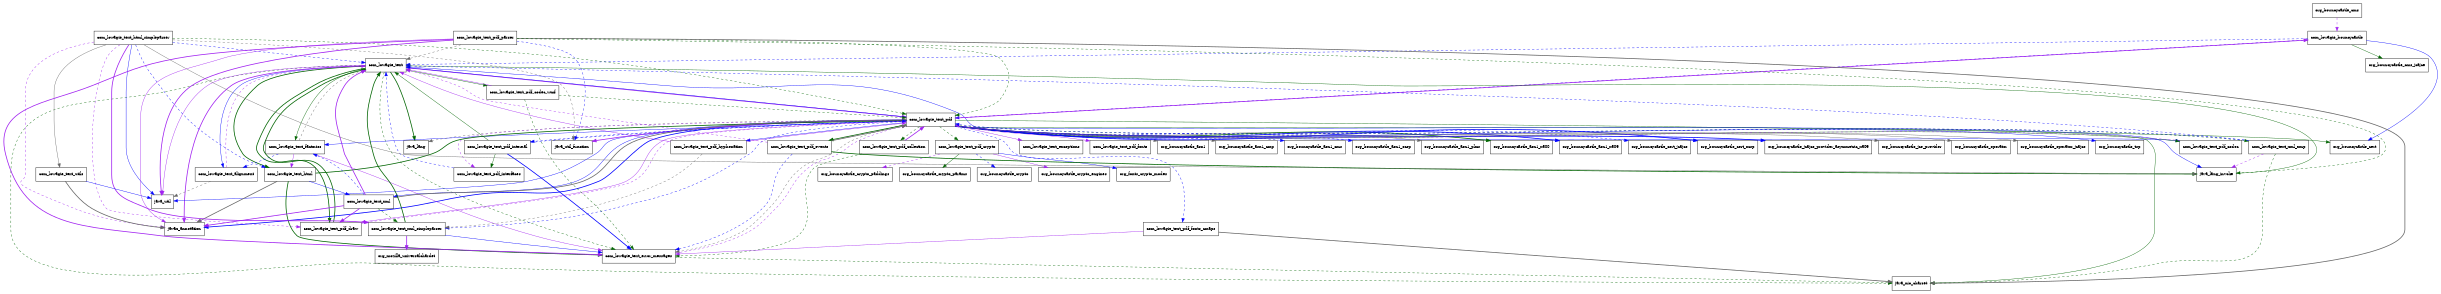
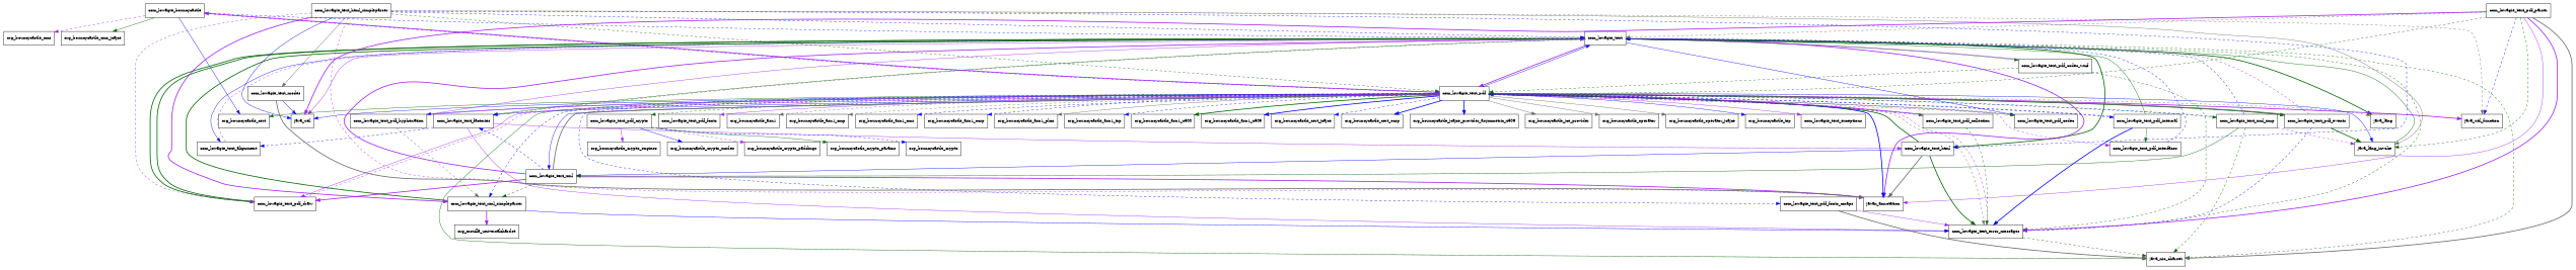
  digraph {
    node [fontsize=10.0 shape=box]
    edge [color=blue style=dashed]
    com_lowagie_bouncycastle
    com_lowagie_text
    com_lowagie_text_pdf
    org_bouncycastle_cert
    org_bouncycastle_cms
    org_bouncycastle_cms_jcajce
    com_lowagie_text_alignment
    com_lowagie_text_error_messages
    com_lowagie_text_factories
    com_lowagie_text_html
    com_lowagie_text_pdf_codec
    com_lowagie_text_pdf_codec_wmf
    com_lowagie_text_pdf_draw
    java_lang
    java_nio_charset
    java_util
    javax_annotation
    com_lowagie_text_xml
    com_lowagie_text_xml_simpleparser
    java_lang_invoke
    java_util_function
    com_lowagie_text_exceptions
    com_lowagie_text_pdf_collection
    com_lowagie_text_pdf_crypto
    com_lowagie_text_pdf_events
    com_lowagie_text_pdf_fonts
    com_lowagie_text_pdf_fonts_cmaps
    com_lowagie_text_pdf_hyphenation
    com_lowagie_text_pdf_interfaces
    com_lowagie_text_pdf_internal
    com_lowagie_text_xml_xmp
    org_bouncycastle_asn1
    org_bouncycastle_asn1_cmp
    org_bouncycastle_asn1_cms
    org_bouncycastle_asn1_ocsp
    org_bouncycastle_asn1_pkcs
+   org_bouncycastle_asn1_tsp
    org_bouncycastle_asn1_x500
    org_bouncycastle_asn1_x509
    org_bouncycastle_cert_jcajce
    org_bouncycastle_cert_ocsp
    org_bouncycastle_jcajce_provider_asymmetric_x509
    org_bouncycastle_jce_provider
    org_bouncycastle_operator
    org_bouncycastle_operator_jcajce
    org_bouncycastle_tsp
    org_mozilla_universalchardet
    org_bouncycastle_crypto
    org_bouncycastle_crypto_engines
-   org_bouncycastle_crypto_modes [label=org_fonts_crypto_modes]
+   org_bouncycastle_crypto_modes
    org_bouncycastle_crypto_paddings
    org_bouncycastle_crypto_params
    com_lowagie_text_html_simpleparser
-   com_lowagie_text_utils
+   com_lowagie_text_utils [label=com_lowagie_text_modes]
    com_lowagie_text_pdf_parser
    com_lowagie_bouncycastle -> com_lowagie_text
    com_lowagie_bouncycastle -> com_lowagie_text_pdf
    com_lowagie_bouncycastle -> org_bouncycastle_cert [style=solid]
-   org_bouncycastle_cms -> com_lowagie_bouncycastle [color=purple]
+   com_lowagie_bouncycastle -> org_bouncycastle_cms [color=purple]
    com_lowagie_bouncycastle -> org_bouncycastle_cms_jcajce [color=darkgreen style=solid]
    com_lowagie_text -> com_lowagie_text_pdf [color=purple style=bold]
    com_lowagie_text -> com_lowagie_text_alignment [style=solid]
    com_lowagie_text -> com_lowagie_text_error_messages [color=darkgreen]
    com_lowagie_text -> com_lowagie_text_factories [color=darkgreen style=solid]
    com_lowagie_text -> com_lowagie_text_html [color=darkgreen style=bold]
    com_lowagie_text -> com_lowagie_text_pdf_codec [style=solid]
    com_lowagie_text -> com_lowagie_text_pdf_codec_wmf [color=darkgreen style=solid]
    com_lowagie_text -> com_lowagie_text_pdf_draw [color=darkgreen style=bold]
    com_lowagie_text -> java_lang [color=darkgreen style=bold]
    com_lowagie_text -> java_nio_charset [color=darkgreen]
    com_lowagie_text -> java_util [color=purple style=solid]
    com_lowagie_text -> javax_annotation [color=purple style=bold]
    com_lowagie_text_pdf -> com_lowagie_bouncycastle [color=purple style=bold]
    com_lowagie_text_pdf -> com_lowagie_text [style=solid]
    com_lowagie_text_pdf -> org_bouncycastle_cert [color=darkgreen style=solid]
    com_lowagie_text_pdf -> com_lowagie_text_error_messages [color=gray40]
    com_lowagie_text_pdf -> com_lowagie_text_factories [style=solid]
    com_lowagie_text_pdf -> com_lowagie_text_pdf_codec [color=darkgreen style=solid]
    com_lowagie_text_pdf -> com_lowagie_text_pdf_draw [color=purple style=solid]
    com_lowagie_text_pdf -> java_lang [color=gray40]
    com_lowagie_text_pdf -> java_nio_charset [color=darkgreen style=solid]
    com_lowagie_text_pdf -> java_util [style=solid]
    com_lowagie_text_pdf -> javax_annotation [style=bold]
    com_lowagie_text_pdf -> com_lowagie_text_xml [style=solid]
    com_lowagie_text_pdf -> com_lowagie_text_xml_simpleparser
    com_lowagie_text_pdf -> java_lang_invoke [style=solid]
    com_lowagie_text_pdf -> java_util_function [color=purple style=bold]
    com_lowagie_text_pdf -> com_lowagie_text_exceptions [color=purple style=solid]
    com_lowagie_text_pdf -> com_lowagie_text_pdf_collection [color=darkgreen]
    com_lowagie_text_pdf -> com_lowagie_text_pdf_crypto [color=darkgreen]
    com_lowagie_text_pdf -> com_lowagie_text_pdf_events [color=darkgreen style=bold]
    com_lowagie_text_pdf -> com_lowagie_text_pdf_fonts [color=purple style=solid]
    com_lowagie_text_pdf -> com_lowagie_text_pdf_fonts_cmaps
    com_lowagie_text_pdf -> com_lowagie_text_pdf_hyphenation [style=solid]
    com_lowagie_text_pdf -> com_lowagie_text_pdf_interfaces [color=purple]
    com_lowagie_text_pdf -> com_lowagie_text_pdf_internal
    com_lowagie_text_pdf -> com_lowagie_text_xml_xmp [color=darkgreen]
    com_lowagie_text_pdf -> org_bouncycastle_asn1 [color=gray40]
    com_lowagie_text_pdf -> org_bouncycastle_asn1_cmp [color=gray40]
    com_lowagie_text_pdf -> org_bouncycastle_asn1_cms
    com_lowagie_text_pdf -> org_bouncycastle_asn1_ocsp
    com_lowagie_text_pdf -> org_bouncycastle_asn1_pkcs [color=gray40 style=solid]
+   com_lowagie_text_pdf -> org_bouncycastle_asn1_tsp
    com_lowagie_text_pdf -> org_bouncycastle_asn1_x500 [color=darkgreen style=bold]
    com_lowagie_text_pdf -> org_bouncycastle_asn1_x509 [style=bold]
    com_lowagie_text_pdf -> org_bouncycastle_cert_jcajce
    com_lowagie_text_pdf -> org_bouncycastle_cert_ocsp [style=bold]
    com_lowagie_text_pdf -> org_bouncycastle_jcajce_provider_asymmetric_x509 [style=bold]
    com_lowagie_text_pdf -> org_bouncycastle_jce_provider [color=gray40 style=solid]
    com_lowagie_text_pdf -> org_bouncycastle_operator [color=gray40 style=solid]
    com_lowagie_text_pdf -> org_bouncycastle_operator_jcajce [color=gray40 style=solid]
    com_lowagie_text_pdf -> org_bouncycastle_tsp [style=solid]
    com_lowagie_text_alignment -> com_lowagie_text [color=purple]
-   com_lowagie_text_alignment -> java_util [color=gray40]
    com_lowagie_text_error_messages -> com_lowagie_text_pdf [color=purple]
    com_lowagie_text_error_messages -> java_nio_charset [color=darkgreen]
    com_lowagie_text_factories -> com_lowagie_text [color=gray40]
    com_lowagie_text_factories -> com_lowagie_text_alignment
    com_lowagie_text_factories -> com_lowagie_text_error_messages [color=purple style=solid]
    com_lowagie_text_factories -> com_lowagie_text_html [color=purple style=solid]
    com_lowagie_text_html -> com_lowagie_text_pdf [color=darkgreen style=bold]
    com_lowagie_text_html -> com_lowagie_text_error_messages [color=darkgreen style=bold]
    com_lowagie_text_html -> javax_annotation [color=gray40 style=bold]
    com_lowagie_text_html -> com_lowagie_text_xml [style=solid]
    com_lowagie_text_pdf_codec -> com_lowagie_text_pdf [color=purple]
    com_lowagie_text_pdf_codec_wmf -> com_lowagie_text [color=purple style=solid]
    com_lowagie_text_pdf_codec_wmf -> com_lowagie_text_pdf [color=darkgreen]
    com_lowagie_text_pdf_codec_wmf -> com_lowagie_text_error_messages [color=darkgreen]
    com_lowagie_text_pdf_draw -> com_lowagie_text [color=darkgreen style=bold]
    com_lowagie_text_pdf_draw -> com_lowagie_text_pdf [color=purple]
    com_lowagie_text_xml -> com_lowagie_text [color=purple style=bold]
    com_lowagie_text_xml -> com_lowagie_text_pdf [color=gray40 style=bold]
    com_lowagie_text_xml -> com_lowagie_text_factories
    com_lowagie_text_xml -> com_lowagie_text_pdf_draw [color=purple style=bold]
    com_lowagie_text_xml -> javax_annotation [color=purple style=bold]
    com_lowagie_text_xml -> com_lowagie_text_xml_simpleparser [color=darkgreen]
    com_lowagie_text_xml_simpleparser -> com_lowagie_text [color=darkgreen style=bold]
    com_lowagie_text_xml_simpleparser -> com_lowagie_text_error_messages [style=solid]
    com_lowagie_text_xml_simpleparser -> org_mozilla_universalchardet [color=purple style=bold]
    java_lang_invoke -> com_lowagie_text [color=darkgreen style=solid]
    com_lowagie_text_pdf_collection -> com_lowagie_text_pdf [color=purple style=bold]
    com_lowagie_text_pdf_collection -> com_lowagie_text_error_messages [color=darkgreen]
    com_lowagie_text_pdf_crypto -> org_bouncycastle_crypto
    com_lowagie_text_pdf_crypto -> org_bouncycastle_crypto_engines [color=purple style=solid]
    com_lowagie_text_pdf_crypto -> org_bouncycastle_crypto_modes [style=solid]
    com_lowagie_text_pdf_crypto -> org_bouncycastle_crypto_paddings [color=purple]
    com_lowagie_text_pdf_crypto -> org_bouncycastle_crypto_params [color=darkgreen style=solid]
    com_lowagie_text_pdf_events -> com_lowagie_text [color=purple]
    com_lowagie_text_pdf_events -> com_lowagie_text_pdf [color=gray40 style=bold]
    com_lowagie_text_pdf_events -> com_lowagie_text_error_messages
    com_lowagie_text_pdf_events -> java_lang_invoke [color=darkgreen style=bold]
    com_lowagie_text_pdf_fonts_cmaps -> com_lowagie_text_error_messages [color=purple style=solid]
    com_lowagie_text_pdf_fonts_cmaps -> java_nio_charset [color=gray40 style=bold]
    com_lowagie_text_pdf_hyphenation -> com_lowagie_text [color=purple style=solid]
    com_lowagie_text_pdf_hyphenation -> com_lowagie_text_pdf [color=purple style=solid]
    com_lowagie_text_pdf_hyphenation -> com_lowagie_text_xml_simpleparser [color=gray40]
    com_lowagie_text_pdf_interfaces -> com_lowagie_text
    com_lowagie_text_pdf_internal -> com_lowagie_text [color=darkgreen style=solid]
    com_lowagie_text_pdf_internal -> com_lowagie_text_pdf
    com_lowagie_text_pdf_internal -> com_lowagie_text_error_messages [style=bold]
    com_lowagie_text_pdf_internal -> com_lowagie_text_pdf_interfaces [color=darkgreen style=solid]
    com_lowagie_text_xml_xmp -> com_lowagie_text
    com_lowagie_text_xml_xmp -> com_lowagie_text_pdf
    com_lowagie_text_xml_xmp -> java_nio_charset [color=darkgreen]
+   com_lowagie_text_xml_xmp -> com_lowagie_text_xml [color=darkgreen style=solid]
    com_lowagie_text_xml_xmp -> java_lang_invoke [color=purple]
    com_lowagie_text_html_simpleparser -> com_lowagie_text
    com_lowagie_text_html_simpleparser -> com_lowagie_text_pdf [color=darkgreen]
    com_lowagie_text_html_simpleparser -> com_lowagie_text_html
    com_lowagie_text_html_simpleparser -> com_lowagie_text_pdf_draw [color=purple]
    com_lowagie_text_html_simpleparser -> java_util [style=solid]
    com_lowagie_text_html_simpleparser -> javax_annotation [color=purple]
    com_lowagie_text_html_simpleparser -> com_lowagie_text_xml_simpleparser [color=purple style=bold]
    com_lowagie_text_html_simpleparser -> java_lang_invoke [color=gray40 style=solid]
    com_lowagie_text_html_simpleparser -> java_util_function [color=gray40]
    com_lowagie_text_html_simpleparser -> com_lowagie_text_utils [color=gray40 style=solid]
    com_lowagie_text_utils -> java_util [style=solid]
    com_lowagie_text_utils -> javax_annotation [color=gray40 style=bold]
    com_lowagie_text_pdf_parser -> com_lowagie_text [color=gray40]
    com_lowagie_text_pdf_parser -> com_lowagie_text_pdf [color=darkgreen]
    com_lowagie_text_pdf_parser -> com_lowagie_text_error_messages [color=purple style=bold]
    com_lowagie_text_pdf_parser -> java_nio_charset [color=gray40 style=bold]
    com_lowagie_text_pdf_parser -> java_util [color=purple style=bold]
    com_lowagie_text_pdf_parser -> javax_annotation [color=purple style=solid]
    com_lowagie_text_pdf_parser -> java_lang_invoke [color=darkgreen]
    com_lowagie_text_pdf_parser -> java_util_function
  }
